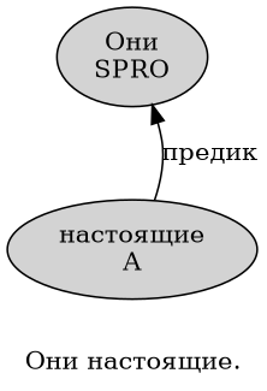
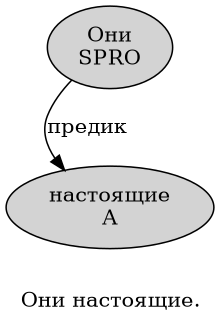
  digraph {
    label="Они настоящие."
    node [fillcolor=lightgray penwidth=1 shape=ellipse style=filled]
    n1 [label="Они\nSPRO"]
    n2 [label="настоящие\nA"]
-   n2 -> n1 [label="предик"]
+   n1 -> n2 [label="предик"]
  }
